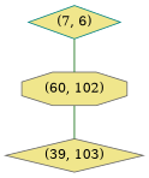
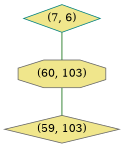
  graph {
    node [color=gray40 fillcolor=khaki shape=diamond style=filled]
    edge [color=darkgreen weight=1]
    "(7, 6)" [color=teal]
-   "(60, 103)" [shape=octagon label="(60, 102)"]
-   "(39, 103)"
+   "(60, 103)" [shape=octagon]
+   "(39, 103)" [label="(59, 103)"]
    "(7, 6)" -- "(60, 103)"
    "(60, 103)" -- "(39, 103)"
  }
